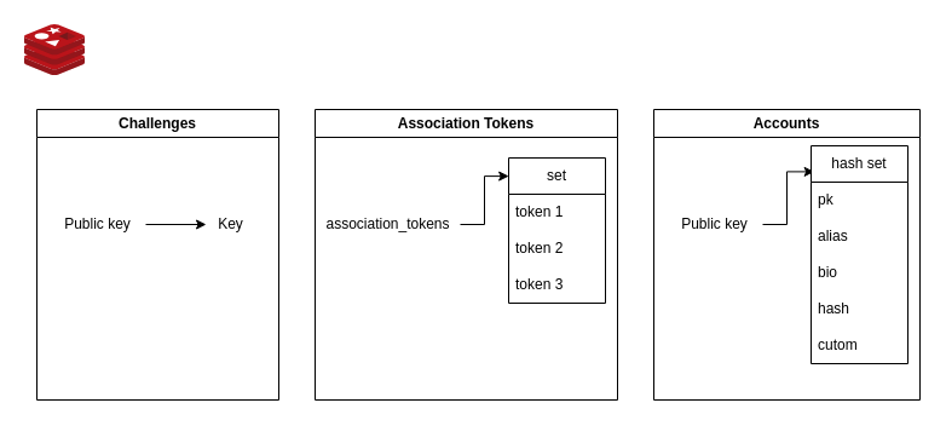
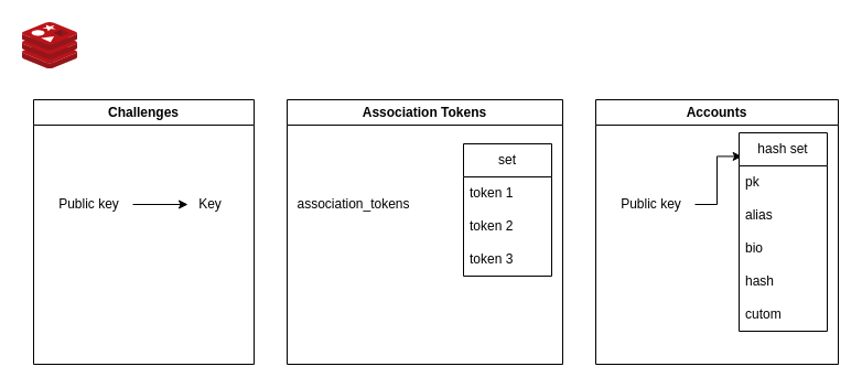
  <mxCell id="0" />
  <mxCell id="1" parent="0" />
  <mxCell id="2" value="Challenges" style="swimlane;whiteSpace=wrap;html=1;" vertex="1" parent="1"><mxGeometry x="30" y="90" width="200" height="240" as="geometry" /></mxCell>
  <mxCell id="3" style="edgeStyle=orthogonalEdgeStyle;rounded=0;orthogonalLoop=1;jettySize=auto;html=1;" edge="1" parent="2" source="4" target="5"><mxGeometry relative="1" as="geometry" /></mxCell>
  <mxCell id="4" value="Public key" style="text;html=1;align=center;verticalAlign=middle;resizable=0;points=[];autosize=1;strokeColor=none;fillColor=none;" vertex="1" parent="2"><mxGeometry x="10" y="80" width="80" height="30" as="geometry" /></mxCell>
  <mxCell id="5" value="Key" style="text;html=1;align=center;verticalAlign=middle;resizable=0;points=[];autosize=1;strokeColor=none;fillColor=none;" vertex="1" parent="2"><mxGeometry x="140" y="80" width="40" height="30" as="geometry" /></mxCell>
  <mxCell id="6" value="Association Tokens" style="swimlane;whiteSpace=wrap;html=1;" vertex="1" parent="1"><mxGeometry x="260" y="90" width="250" height="240" as="geometry" /></mxCell>
- <mxCell id="7" style="edgeStyle=orthogonalEdgeStyle;rounded=0;orthogonalLoop=1;jettySize=auto;html=1;entryX=0.002;entryY=0.126;entryDx=0;entryDy=0;entryPerimeter=0;" edge="1" parent="6" source="8" target="9"><mxGeometry relative="1" as="geometry" /></mxCell>
  <mxCell id="8" value="association_tokens" style="text;html=1;align=center;verticalAlign=middle;resizable=0;points=[];autosize=1;strokeColor=none;fillColor=none;" vertex="1" parent="6"><mxGeometry y="80" width="120" height="30" as="geometry" /></mxCell>
  <mxCell id="9" value="set" style="swimlane;fontStyle=0;childLayout=stackLayout;horizontal=1;startSize=30;horizontalStack=0;resizeParent=1;resizeParentMax=0;resizeLast=0;collapsible=1;marginBottom=0;whiteSpace=wrap;html=1;" vertex="1" parent="6"><mxGeometry x="160" y="40" width="80" height="120" as="geometry" /></mxCell>
  <mxCell id="10" value="token 1" style="text;strokeColor=none;fillColor=none;align=left;verticalAlign=middle;spacingLeft=4;spacingRight=4;overflow=hidden;points=[[0,0.5],[1,0.5]];portConstraint=eastwest;rotatable=0;whiteSpace=wrap;html=1;" vertex="1" parent="9"><mxGeometry y="30" width="80" height="30" as="geometry" /></mxCell>
  <mxCell id="11" value="token 2" style="text;strokeColor=none;fillColor=none;align=left;verticalAlign=middle;spacingLeft=4;spacingRight=4;overflow=hidden;points=[[0,0.5],[1,0.5]];portConstraint=eastwest;rotatable=0;whiteSpace=wrap;html=1;" vertex="1" parent="9"><mxGeometry y="60" width="80" height="30" as="geometry" /></mxCell>
  <mxCell id="12" value="token 3" style="text;strokeColor=none;fillColor=none;align=left;verticalAlign=middle;spacingLeft=4;spacingRight=4;overflow=hidden;points=[[0,0.5],[1,0.5]];portConstraint=eastwest;rotatable=0;whiteSpace=wrap;html=1;" vertex="1" parent="9"><mxGeometry y="90" width="80" height="30" as="geometry" /></mxCell>
  <mxCell id="13" value="Accounts" style="swimlane;whiteSpace=wrap;html=1;" vertex="1" parent="1"><mxGeometry x="540" y="90" width="220" height="240" as="geometry" /></mxCell>
  <mxCell id="14" style="edgeStyle=orthogonalEdgeStyle;rounded=0;orthogonalLoop=1;jettySize=auto;html=1;entryX=0.033;entryY=0.119;entryDx=0;entryDy=0;entryPerimeter=0;" edge="1" parent="13" source="15" target="16"><mxGeometry relative="1" as="geometry" /></mxCell>
  <mxCell id="15" value="Public key" style="text;html=1;align=center;verticalAlign=middle;resizable=0;points=[];autosize=1;strokeColor=none;fillColor=none;" vertex="1" parent="13"><mxGeometry x="10" y="80" width="80" height="30" as="geometry" /></mxCell>
  <mxCell id="16" value="hash set" style="swimlane;fontStyle=0;childLayout=stackLayout;horizontal=1;startSize=30;horizontalStack=0;resizeParent=1;resizeParentMax=0;resizeLast=0;collapsible=1;marginBottom=0;whiteSpace=wrap;html=1;" vertex="1" parent="13"><mxGeometry x="130" y="30" width="80" height="180" as="geometry" /></mxCell>
  <mxCell id="17" value="pk" style="text;strokeColor=none;fillColor=none;align=left;verticalAlign=middle;spacingLeft=4;spacingRight=4;overflow=hidden;points=[[0,0.5],[1,0.5]];portConstraint=eastwest;rotatable=0;whiteSpace=wrap;html=1;" vertex="1" parent="16"><mxGeometry y="30" width="80" height="30" as="geometry" /></mxCell>
  <mxCell id="18" value="alias" style="text;strokeColor=none;fillColor=none;align=left;verticalAlign=middle;spacingLeft=4;spacingRight=4;overflow=hidden;points=[[0,0.5],[1,0.5]];portConstraint=eastwest;rotatable=0;whiteSpace=wrap;html=1;" vertex="1" parent="16"><mxGeometry y="60" width="80" height="30" as="geometry" /></mxCell>
  <mxCell id="19" value="bio" style="text;strokeColor=none;fillColor=none;align=left;verticalAlign=middle;spacingLeft=4;spacingRight=4;overflow=hidden;points=[[0,0.5],[1,0.5]];portConstraint=eastwest;rotatable=0;whiteSpace=wrap;html=1;" vertex="1" parent="16"><mxGeometry y="90" width="80" height="30" as="geometry" /></mxCell>
  <mxCell id="20" value="hash" style="text;strokeColor=none;fillColor=none;align=left;verticalAlign=middle;spacingLeft=4;spacingRight=4;overflow=hidden;points=[[0,0.5],[1,0.5]];portConstraint=eastwest;rotatable=0;whiteSpace=wrap;html=1;" vertex="1" parent="16"><mxGeometry y="120" width="80" height="30" as="geometry" /></mxCell>
  <mxCell id="21" value="cutom" style="text;strokeColor=none;fillColor=none;align=left;verticalAlign=middle;spacingLeft=4;spacingRight=4;overflow=hidden;points=[[0,0.5],[1,0.5]];portConstraint=eastwest;rotatable=0;whiteSpace=wrap;html=1;" vertex="1" parent="16"><mxGeometry y="150" width="80" height="30" as="geometry" /></mxCell>
  <mxCell id="22" value="" style="image;sketch=0;aspect=fixed;html=1;points=[];align=center;fontSize=12;image=img/lib/mscae/Cache_Redis_Product.svg;" vertex="1" parent="1"><mxGeometry x="20" y="20" width="50" height="42" as="geometry" /></mxCell>
